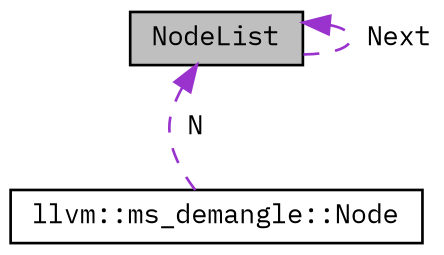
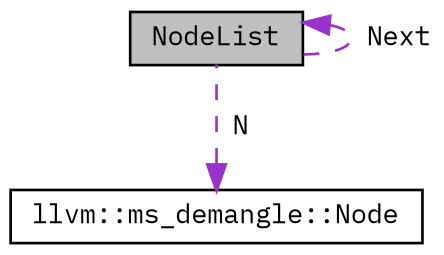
  digraph {
    fontname="IBM Plex Mono"
    node [color=black fontname="IBM Plex Mono" fontsize=10 shape=record]
    edge [color=darkorchid3 dir=back fontname="IBM Plex Mono" fontsize=10 labelfontname=Helvetica labelfontsize=10 style=dashed]
    n1 [fillcolor=grey75 fontcolor=black height=0.2 label=NodeList style=filled width=0.4]
    n2 [height=0.2 label="llvm::ms_demangle::Node" width=0.4]
    n1 -> n1 [label=" Next"]
-   n1 -> n2 [label=" N"]
+   n2 -> n1 [label=" N"]
  }
